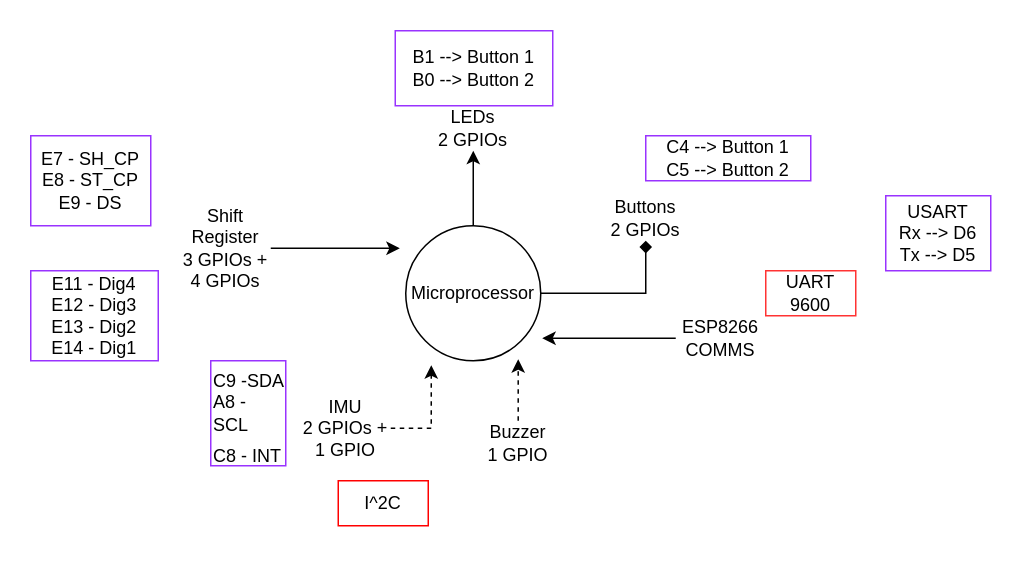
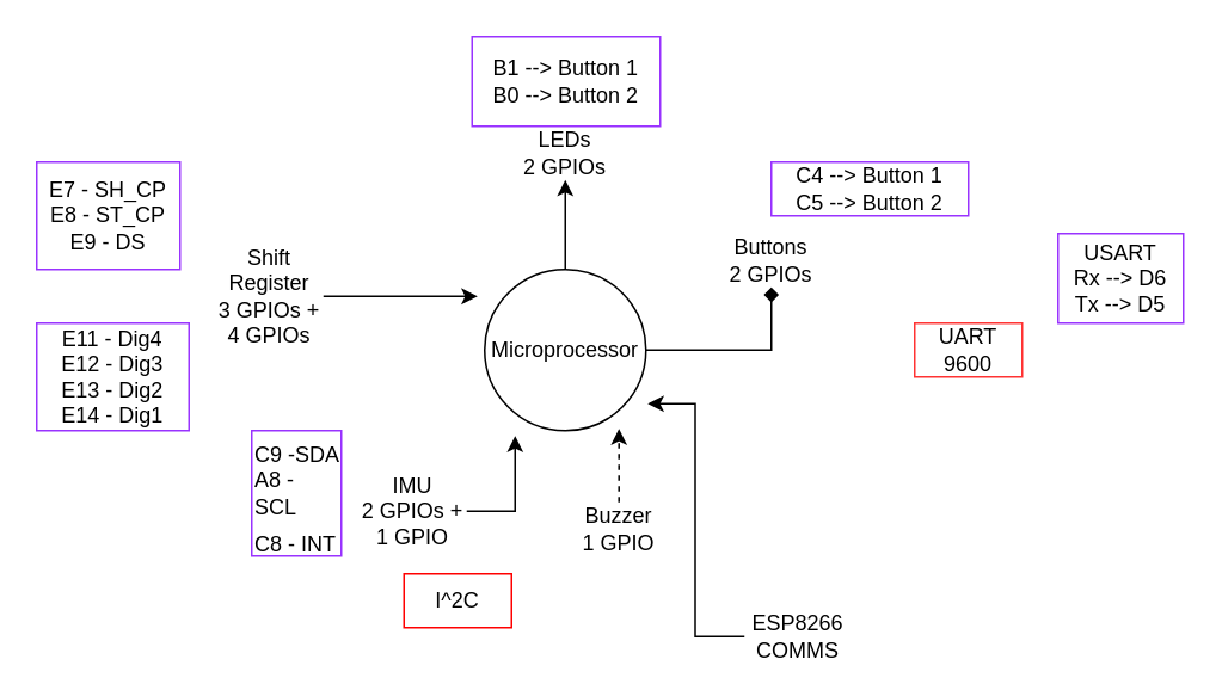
  <mxCell id="0" />
  <mxCell id="1" parent="0" />
  <mxCell id="2" style="edgeStyle=orthogonalEdgeStyle;rounded=0;orthogonalLoop=1;jettySize=auto;html=1;entryX=0.5;entryY=1;entryDx=0;entryDy=0;" edge="1" parent="1" source="4" target="5"><mxGeometry relative="1" as="geometry" /></mxCell>
  <mxCell id="3" style="edgeStyle=orthogonalEdgeStyle;rounded=0;orthogonalLoop=1;jettySize=auto;html=1;entryX=0.5;entryY=1;entryDx=0;entryDy=0;endArrow=diamond;" edge="1" parent="1" source="4" target="8"><mxGeometry relative="1" as="geometry" /></mxCell>
  <mxCell id="4" value="Microprocessor" style="ellipse;whiteSpace=wrap;html=1;aspect=fixed;" vertex="1" parent="1"><mxGeometry x="270" y="150" width="90" height="90" as="geometry" /></mxCell>
  <mxCell id="5" value="&lt;div&gt;LEDs&lt;/div&gt;&lt;div&gt;2 GPIOs&lt;br&gt;&lt;/div&gt;" style="text;html=1;strokeColor=none;fillColor=none;align=center;verticalAlign=middle;whiteSpace=wrap;rounded=0;" vertex="1" parent="1"><mxGeometry x="285" y="70" width="60" height="30" as="geometry" /></mxCell>
  <mxCell id="6" style="edgeStyle=orthogonalEdgeStyle;rounded=0;orthogonalLoop=1;jettySize=auto;html=1;entryX=1.011;entryY=0.833;entryDx=0;entryDy=0;entryPerimeter=0;" edge="1" parent="1" source="7" target="4"><mxGeometry relative="1" as="geometry" /></mxCell>
- <mxCell id="7" value="&lt;div&gt;ESP8266&lt;/div&gt;&lt;div&gt;COMMS&lt;br&gt;&lt;/div&gt;" style="text;html=1;strokeColor=none;fillColor=none;align=center;verticalAlign=middle;whiteSpace=wrap;rounded=0;" vertex="1" parent="1"><mxGeometry x="450" y="210" width="60" height="30" as="geometry" /></mxCell>
+ <mxCell id="7" value="&lt;div&gt;ESP8266&lt;/div&gt;&lt;div&gt;COMMS&lt;br&gt;&lt;/div&gt;" style="text;html=1;strokeColor=none;fillColor=none;align=center;verticalAlign=middle;whiteSpace=wrap;rounded=0;" vertex="1" parent="1"><mxGeometry x="415" y="340" width="60" height="30" as="geometry" /></mxCell>
  <mxCell id="8" value="&lt;div&gt;Buttons&lt;br&gt;&lt;/div&gt;&lt;div&gt;2 GPIOs&lt;br&gt;&lt;/div&gt;" style="text;html=1;strokeColor=none;fillColor=none;align=center;verticalAlign=middle;whiteSpace=wrap;rounded=0;" vertex="1" parent="1"><mxGeometry x="400" y="130" width="60" height="30" as="geometry" /></mxCell>
  <mxCell id="9" style="edgeStyle=orthogonalEdgeStyle;rounded=0;orthogonalLoop=1;jettySize=auto;html=1;entryX=0.833;entryY=0.989;entryDx=0;entryDy=0;entryPerimeter=0;dashed=1;" edge="1" parent="1" source="10" target="4"><mxGeometry relative="1" as="geometry" /></mxCell>
  <mxCell id="10" value="&lt;div&gt;Buzzer&lt;/div&gt;&lt;div&gt;1 GPIO&lt;br&gt;&lt;/div&gt;" style="text;html=1;strokeColor=none;fillColor=none;align=center;verticalAlign=middle;whiteSpace=wrap;rounded=0;" vertex="1" parent="1"><mxGeometry x="315" y="280" width="60" height="30" as="geometry" /></mxCell>
  <mxCell id="11" style="edgeStyle=orthogonalEdgeStyle;rounded=0;orthogonalLoop=1;jettySize=auto;html=1;entryX=-0.044;entryY=0.167;entryDx=0;entryDy=0;entryPerimeter=0;" edge="1" parent="1" source="12" target="4"><mxGeometry relative="1" as="geometry" /></mxCell>
  <mxCell id="12" value="&lt;div&gt;Shift Register&lt;/div&gt;&lt;div&gt;3 GPIOs + 4 GPIOs&lt;br&gt;&lt;/div&gt;" style="text;html=1;strokeColor=none;fillColor=none;align=center;verticalAlign=middle;whiteSpace=wrap;rounded=0;" vertex="1" parent="1"><mxGeometry x="120" y="150" width="60" height="30" as="geometry" /></mxCell>
- <mxCell id="13" style="edgeStyle=orthogonalEdgeStyle;rounded=0;orthogonalLoop=1;jettySize=auto;html=1;entryX=0.189;entryY=1.033;entryDx=0;entryDy=0;entryPerimeter=0;dashed=1;" edge="1" parent="1" source="14" target="4"><mxGeometry relative="1" as="geometry" /></mxCell>
+ <mxCell id="13" style="edgeStyle=orthogonalEdgeStyle;rounded=0;orthogonalLoop=1;jettySize=auto;html=1;entryX=0.189;entryY=1.033;entryDx=0;entryDy=0;entryPerimeter=0;" edge="1" parent="1" source="14" target="4"><mxGeometry relative="1" as="geometry" /></mxCell>
  <mxCell id="14" value="&lt;div&gt;IMU&lt;/div&gt;&lt;div&gt;2 GPIOs + 1 GPIO&lt;br&gt;&lt;/div&gt;" style="text;html=1;strokeColor=none;fillColor=none;align=center;verticalAlign=middle;whiteSpace=wrap;rounded=0;" vertex="1" parent="1"><mxGeometry x="200" y="270" width="60" height="30" as="geometry" /></mxCell>
  <mxCell id="15" value="I^2C" style="text;html=1;strokeColor=#FF0000;fillColor=none;align=center;verticalAlign=middle;whiteSpace=wrap;rounded=0;" vertex="1" parent="1"><mxGeometry x="225" y="320" width="60" height="30" as="geometry" /></mxCell>
  <mxCell id="16" value="UART 9600" style="text;html=1;strokeColor=#FF3333;fillColor=none;align=center;verticalAlign=middle;whiteSpace=wrap;rounded=0;" vertex="1" parent="1"><mxGeometry x="510" y="180" width="60" height="30" as="geometry" /></mxCell>
  <mxCell id="17" value="&lt;div&gt;USART&lt;/div&gt;&lt;div&gt;Rx --&amp;gt; D6&lt;br&gt;&lt;/div&gt;&lt;div&gt;Tx --&amp;gt; D5&lt;br&gt;&lt;/div&gt;" style="text;html=1;strokeColor=#9933FF;fillColor=none;align=center;verticalAlign=middle;whiteSpace=wrap;rounded=0;" vertex="1" parent="1"><mxGeometry x="590" y="130" width="70" height="50" as="geometry" /></mxCell>
  <mxCell id="18" value="&lt;div&gt;C4 --&amp;gt; Button 1&lt;br&gt;&lt;/div&gt;&lt;div&gt;C5 --&amp;gt; Button 2&lt;br&gt;&lt;/div&gt;" style="text;html=1;strokeColor=#9933FF;fillColor=none;align=center;verticalAlign=middle;whiteSpace=wrap;rounded=0;" vertex="1" parent="1"><mxGeometry x="430" y="90" width="110" height="30" as="geometry" /></mxCell>
  <mxCell id="19" value="&lt;div&gt;B1 --&amp;gt; Button 1&lt;br&gt;&lt;/div&gt;&lt;div&gt;B0 --&amp;gt; Button 2&lt;br&gt;&lt;/div&gt;" style="text;html=1;strokeColor=#9933FF;fillColor=none;align=center;verticalAlign=middle;whiteSpace=wrap;rounded=0;" vertex="1" parent="1"><mxGeometry x="263" y="20" width="105" height="50" as="geometry" /></mxCell>
  <mxCell id="20" value="&lt;div&gt;E7 - SH_CP&lt;br&gt;&lt;/div&gt;&lt;div&gt;E8 - ST_CP&lt;br&gt;&lt;/div&gt;&lt;div&gt;E9 - DS&lt;br&gt;&lt;/div&gt;" style="text;html=1;strokeColor=#9933FF;fillColor=none;align=center;verticalAlign=middle;whiteSpace=wrap;rounded=0;" vertex="1" parent="1"><mxGeometry x="20" y="90" width="80" height="60" as="geometry" /></mxCell>
  <mxCell id="21" value="&lt;div&gt;E11 - Dig4&lt;br&gt;&lt;/div&gt;&lt;div&gt;E12 - Dig3&lt;br&gt;&lt;/div&gt;&lt;div&gt;E13 - Dig2&lt;br&gt;&lt;/div&gt;&lt;div&gt;E14 - Dig1&lt;br&gt;&lt;/div&gt;" style="text;html=1;strokeColor=#9933FF;fillColor=none;align=center;verticalAlign=middle;whiteSpace=wrap;rounded=0;" vertex="1" parent="1"><mxGeometry x="20" y="180" width="85" height="60" as="geometry" /></mxCell>
  <mxCell id="22" value="&lt;div&gt;C9 -SDA&lt;/div&gt;&lt;div&gt;A8 - SCL&lt;br&gt;&lt;/div&gt;" style="text;whiteSpace=wrap;html=1;strokeColor=#9933FF;" vertex="1" parent="1"><mxGeometry x="140" y="240" width="50" height="70" as="geometry" /></mxCell>
  <mxCell id="23" value="C8 - INT" style="text;whiteSpace=wrap;html=1;" vertex="1" parent="1"><mxGeometry x="140" y="290" width="80" height="70" as="geometry" /></mxCell>
